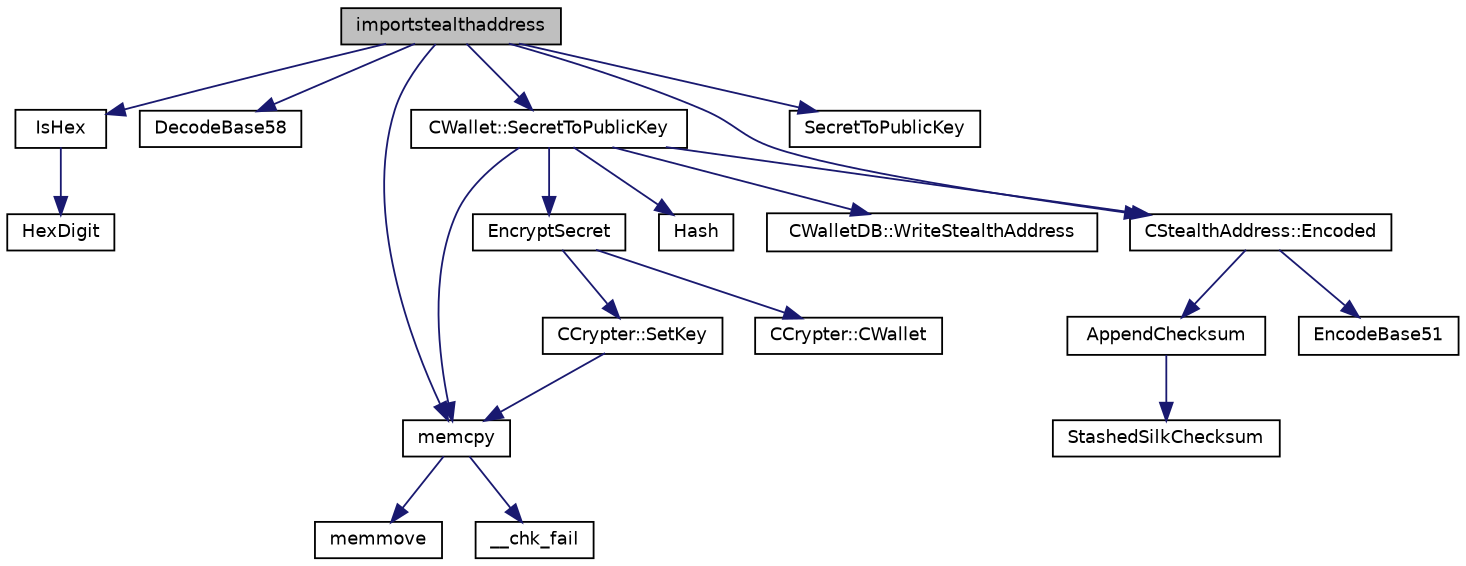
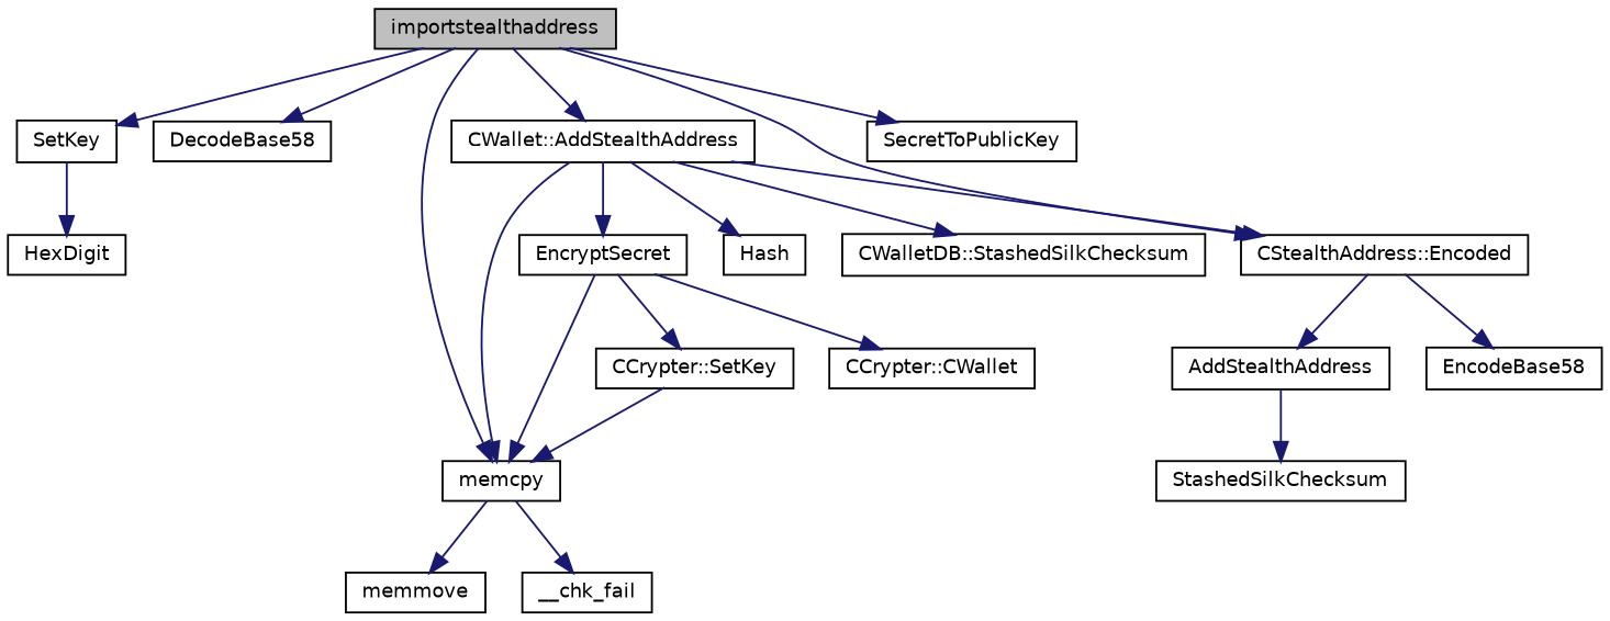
  digraph {
    rankdir=TB
    node [color=black fillcolor=white fontname=Helvetica fontsize=10 shape=record style=filled]
    edge [color=midnightblue fontname=Helvetica fontsize=10 labelfontname=Helvetica labelfontsize=10 style=solid]
    n1 [fillcolor=grey75 fontcolor=black height=0.2 label=importstealthaddress width=0.4]
-   n2 [height=0.2 label=IsHex width=0.4]
+   n2 [height=0.2 label=SetKey width=0.4]
    n3 [height=0.2 label=DecodeBase58 width=0.4]
    n4 [height=0.2 label=memcpy width=0.4]
    n5 [height=0.2 label=SecretToPublicKey width=0.4]
    n6 [height=0.2 label="CStealthAddress::Encoded" width=0.4]
-   n7 [height=0.2 label="CWallet::SecretToPublicKey" width=0.4]
+   n7 [height=0.2 label="CWallet::AddStealthAddress" width=0.4]
    n8 [height=0.2 label=HexDigit width=0.4]
    n9 [height=0.2 label=memmove width=0.4]
    n10 [height=0.2 label=__chk_fail width=0.4]
-   n11 [height=0.2 label=AppendChecksum width=0.4]
-   n12 [height=0.2 label=EncodeBase51 width=0.4]
+   n11 [height=0.2 label=AddStealthAddress width=0.4]
+   n12 [height=0.2 label=EncodeBase58 width=0.4]
    n13 [height=0.2 label=Hash width=0.4]
    n14 [height=0.2 label=EncryptSecret width=0.4]
-   n15 [height=0.2 label="CWalletDB::WriteStealthAddress" width=0.4]
+   n15 [height=0.2 label="CWalletDB::StashedSilkChecksum" width=0.4]
    n16 [height=0.2 label=StashedSilkChecksum width=0.4]
    n17 [height=0.2 label="CCrypter::SetKey" width=0.4]
    n18 [height=0.2 label="CCrypter::CWallet" width=0.4]
    n1 -> n2
    n1 -> n3
    n1 -> n4
    n1 -> n5
    n1 -> n6
    n1 -> n7
    n2 -> n8
    n4 -> n9
    n4 -> n10
    n6 -> n11
    n6 -> n12
    n7 -> n4
    n7 -> n6
    n7 -> n13
    n7 -> n14
    n7 -> n15
    n11 -> n16
+   n14 -> n4
    n14 -> n17
    n14 -> n18
    n17 -> n4
  }
